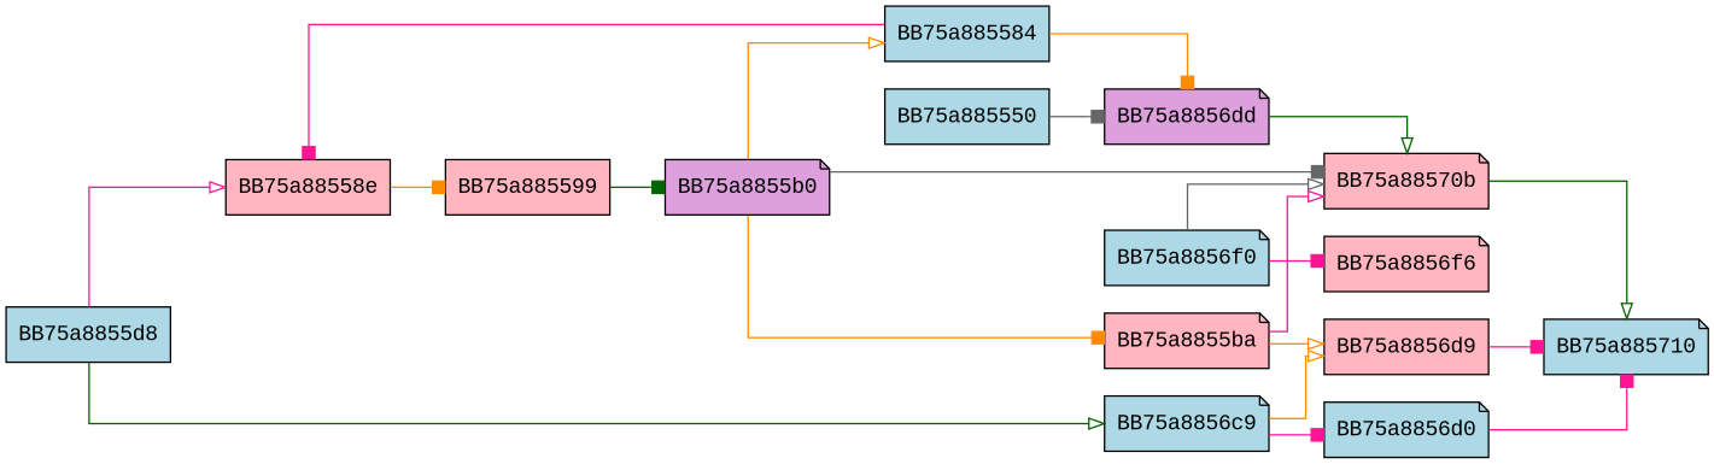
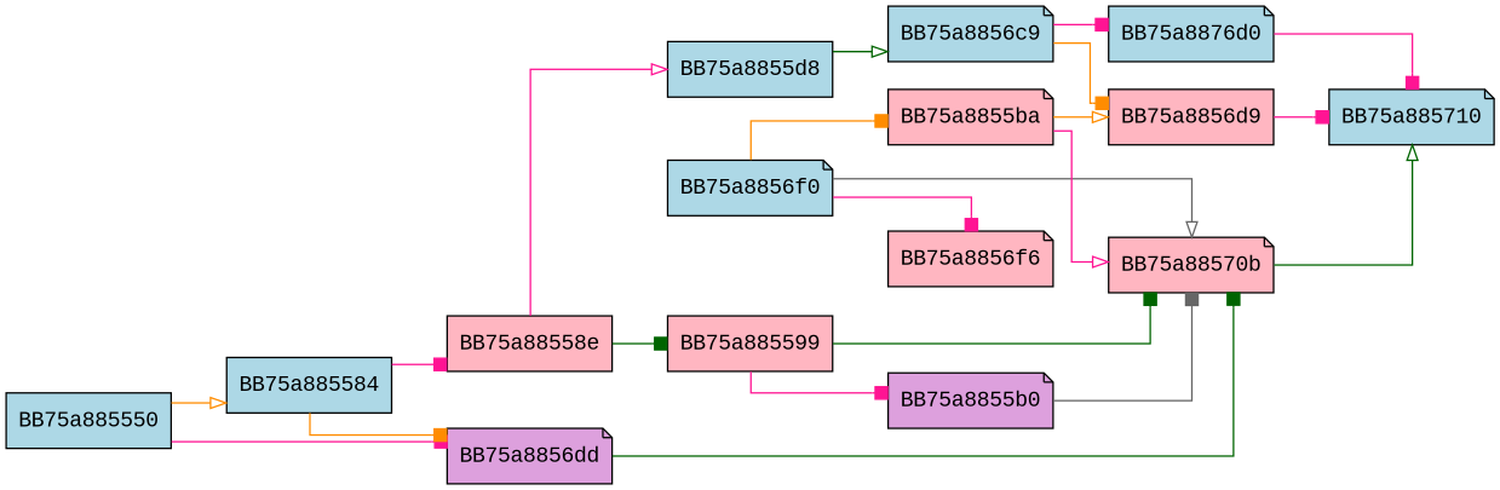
  digraph {
    fontname="Liberation Mono"
    rankdir=LR
    splines=ortho
    node [fillcolor=lightblue fontname="Liberation Mono" shape=note style=filled]
    edge [arrowhead=box color=deeppink fontname="Liberation Mono"]
    BB75a885550 [shape=box]
    BB75a8856dd [fillcolor=plum]
    BB75a885584 [shape=box]
    BB75a88570b [fillcolor=lightpink]
    BB75a88558e [fillcolor=lightpink shape=box]
    BB75a885710
    BB75a8856f0
    BB75a8856f6 [fillcolor=lightpink]
    BB75a8855d8 [shape=box]
    BB75a885599 [fillcolor=lightpink shape=box]
    BB75a8856c9
    BB75a8855b0 [fillcolor=plum]
    BB75a8856d9 [fillcolor=lightpink shape=box]
-   BB75a8856d0
+   BB75a8856d0 [label=BB75a8876d0]
    BB75a8855ba [fillcolor=lightpink]
-   BB75a885550 -> BB75a8856dd [color=gray40]
-   BB75a8855b0 -> BB75a885584 [arrowhead=onormal color=darkorange]
-   BB75a8856dd -> BB75a88570b [arrowhead=onormal color=darkgreen]
+   BB75a885550 -> BB75a8856dd
+   BB75a885550 -> BB75a885584 [arrowhead=onormal color=darkorange]
+   BB75a8856dd -> BB75a88570b [color=darkgreen]
    BB75a885584 -> BB75a8856dd [color=darkorange]
    BB75a885584 -> BB75a88558e
    BB75a88570b -> BB75a885710 [arrowhead=onormal color=darkgreen]
-   BB75a8855d8 -> BB75a88558e [arrowhead=onormal]
-   BB75a88558e -> BB75a885599 [color=darkorange]
+   BB75a88558e -> BB75a8855d8 [arrowhead=onormal]
+   BB75a88558e -> BB75a885599 [color=darkgreen]
    BB75a8856f0 -> BB75a88570b [arrowhead=onormal color=gray40]
    BB75a8856f0 -> BB75a8856f6
    BB75a8855d8 -> BB75a8856c9 [arrowhead=onormal color=darkgreen]
-   BB75a885599 -> BB75a8855b0 [color=darkgreen]
-   BB75a8856c9 -> BB75a8856d9 [arrowhead=onormal color=darkorange]
+   BB75a885599 -> BB75a88570b [color=darkgreen]
+   BB75a885599 -> BB75a8855b0
+   BB75a8856c9 -> BB75a8856d9 [color=darkorange]
    BB75a8856c9 -> BB75a8856d0
    BB75a8855b0 -> BB75a88570b [color=gray40]
-   BB75a8855b0 -> BB75a8855ba [color=darkorange]
+   BB75a8856f0 -> BB75a8855ba [color=darkorange]
    BB75a8856d9 -> BB75a885710
    BB75a8856d0 -> BB75a885710
    BB75a8855ba -> BB75a88570b [arrowhead=onormal]
    BB75a8855ba -> BB75a8856d9 [arrowhead=onormal color=darkorange]
  }
